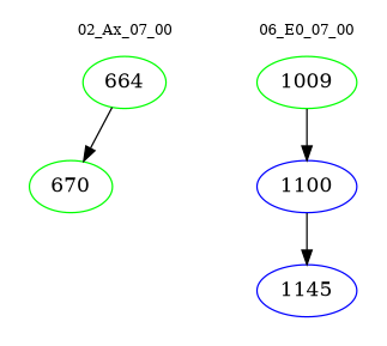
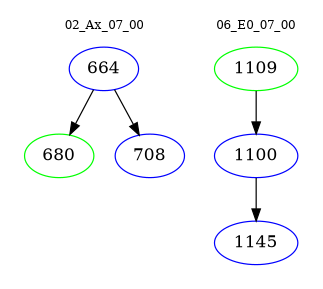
  digraph {
    node [color=blue]
    edge [color=black]
-   n1 [color=green label=670]
-   n2 [color=green label=664]
-   n4 [color=green label=1009]
+   n1 [color=green label=680]
+   n2 [label=664]
+   n3 [label=708]
+   n4 [color=green label=1109]
    n5 [label=1100]
    n6 [label=1145]
    subgraph cluster_1 {
      color=white
      fontsize=10
      label="02_Ax_07_00"
      n1
      n2
+     n3
    }
    subgraph cluster_2 {
      color=white
      fontsize=10
      label="06_E0_07_00"
      n4
      n5
      n6
    }
    n2 -> n1
+   n2 -> n3
    n4 -> n5
    n5 -> n6
  }
